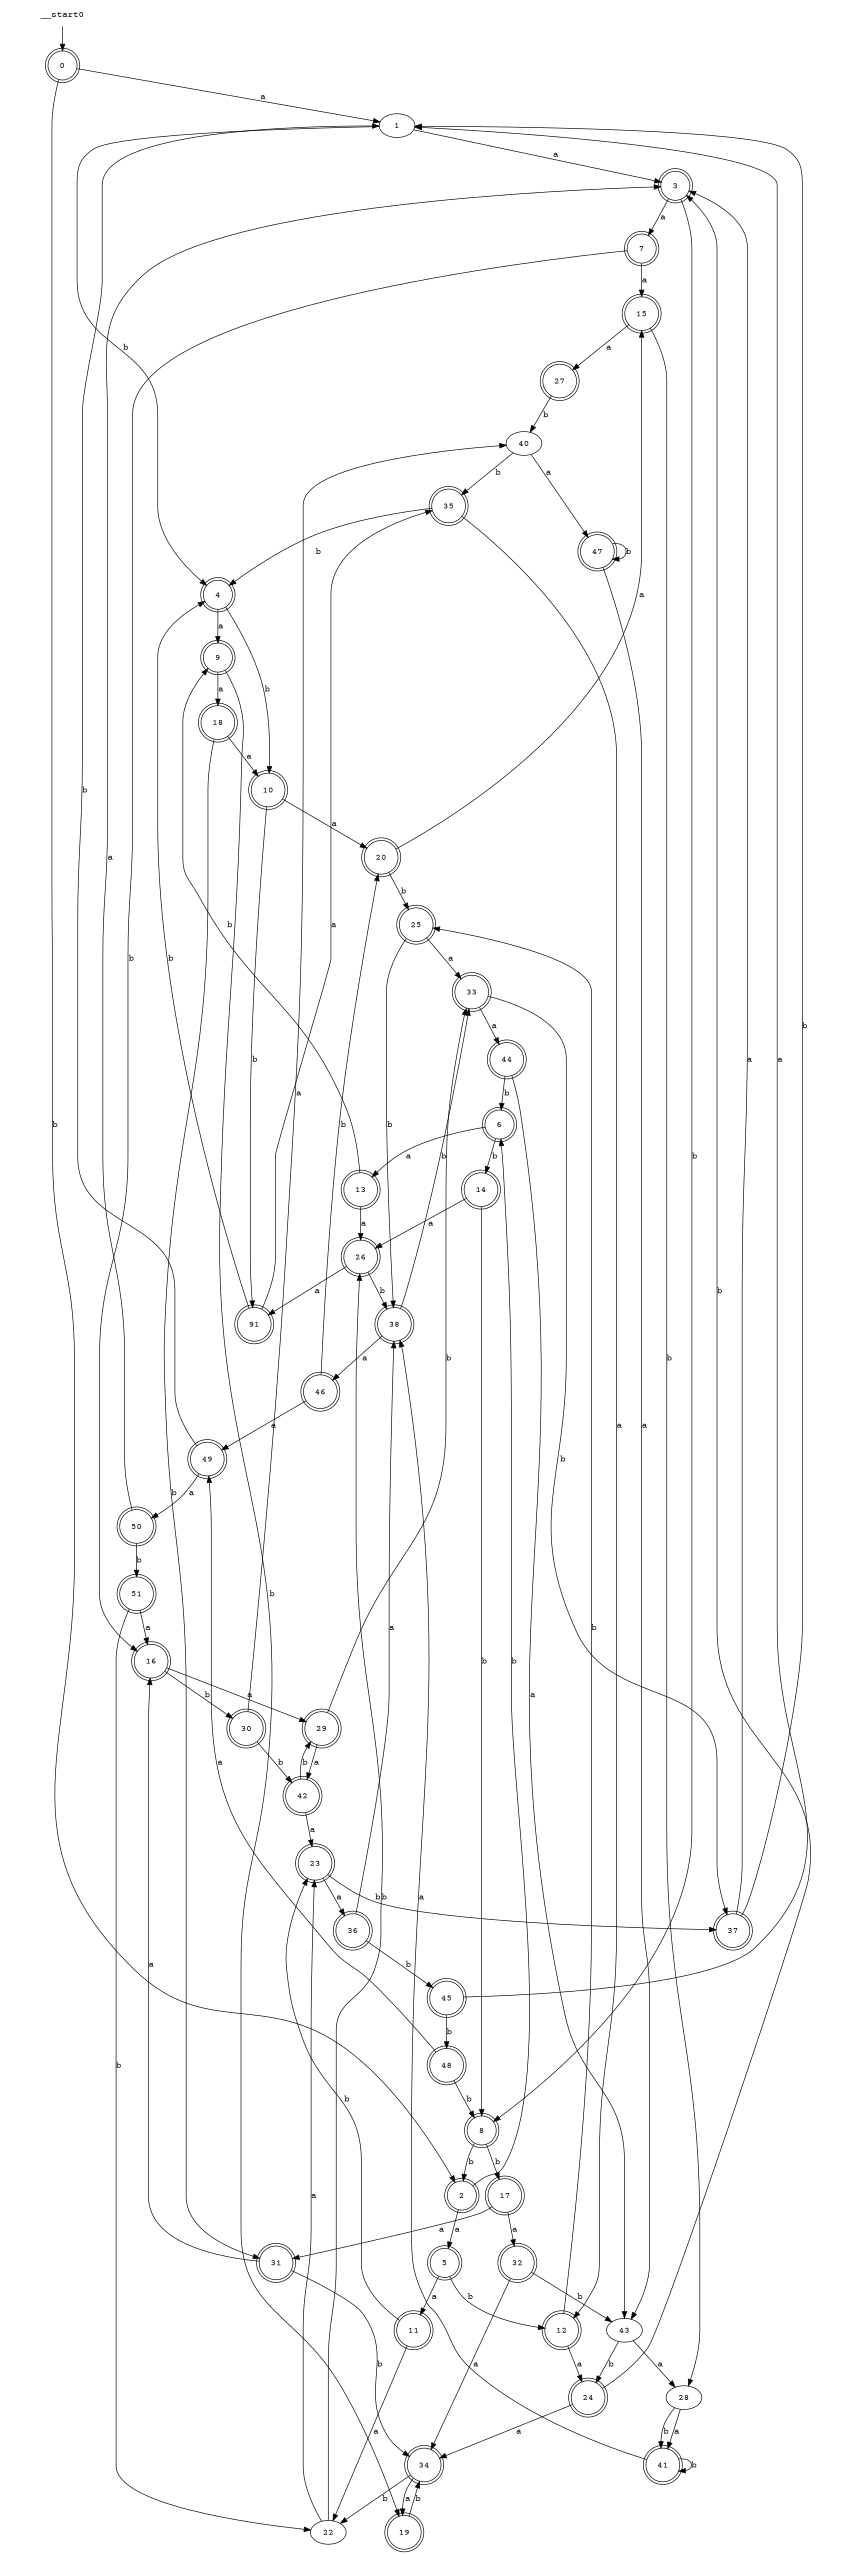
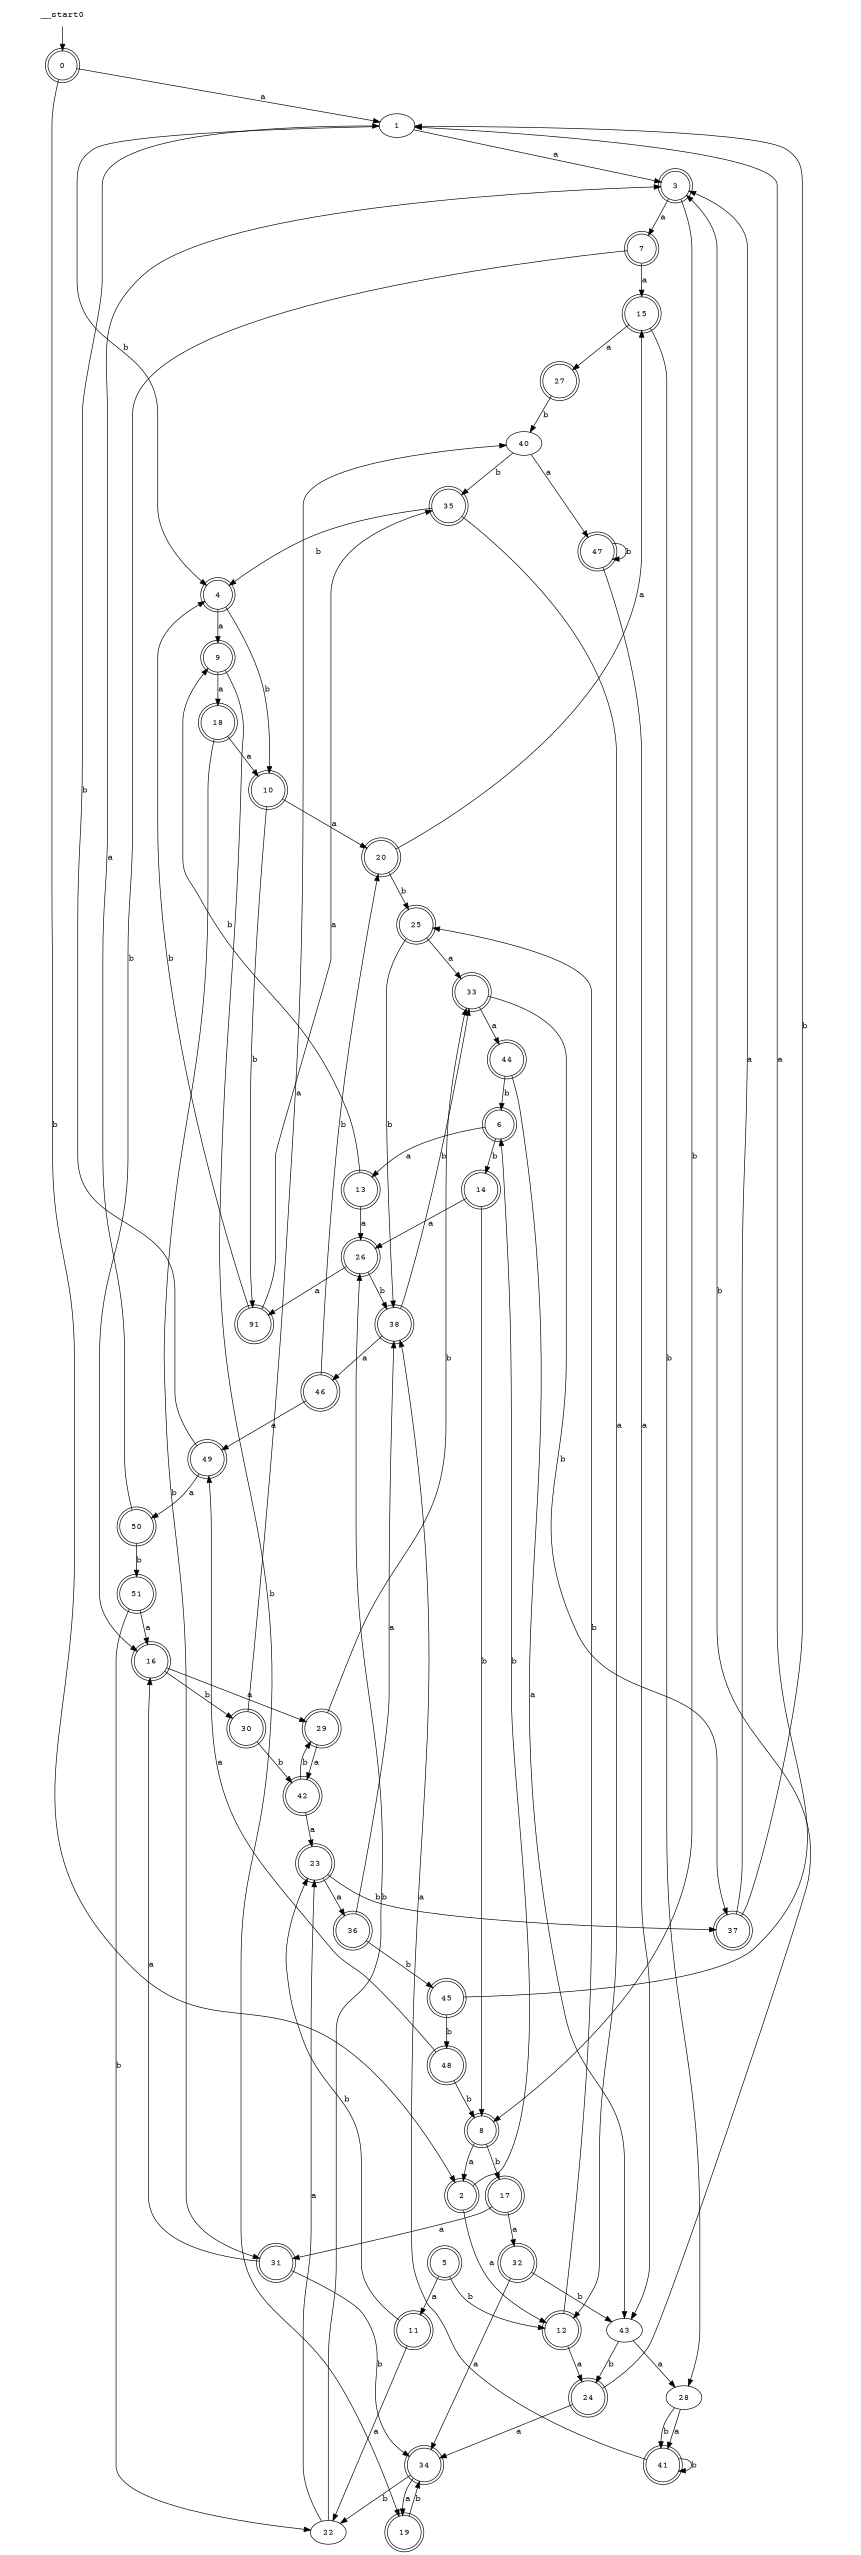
  digraph {
    fontname="Courier Prime"
    node [fontname="Courier Prime" shape=doublecircle]
    edge [fontname="Courier Prime"]
    __start0 [shape=none]
    0
    1 [shape=""]
    2
    3
    4
    5
    6
    7
    8
    9
    10
    11
    12
    13
    14
    15
    16
    17
    18
    19
    20
    n23 [label=91]
    22 [shape=""]
    23
    24
    25
    26
    27
    28 [shape=""]
    29
    30
    31
    32
    34
    35
    36
    37
    33
    38
    40 [shape=""]
    41
    42
    43 [shape=""]
    44
    45
    46
    47
    48
    49
    50
    51
    __start0 -> 0
    0 -> 1 [label=a]
    0 -> 2 [label=b]
    1 -> 3 [label=a]
    1 -> 4 [label=b]
-   2 -> 5 [label=a]
+   2 -> 12 [label=a]
    2 -> 6 [label=b]
    3 -> 7 [label=a]
    3 -> 8 [label=b]
    4 -> 9 [label=a]
    4 -> 10 [label=b]
    5 -> 11 [label=a]
    5 -> 12 [label=b]
    6 -> 13 [label=a]
    6 -> 14 [label=b]
    7 -> 15 [label=a]
    7 -> 16 [label=b]
-   8 -> 2 [label=b]
+   8 -> 2 [label=a]
    8 -> 17 [label=b]
    9 -> 18 [label=a]
    9 -> 19 [label=b]
    10 -> 20 [label=a]
    10 -> n23 [label=b]
    11 -> 22 [label=a]
    11 -> 23 [label=b]
    12 -> 24 [label=a]
    12 -> 25 [label=b]
    13 -> 9 [label=b]
    13 -> 26 [label=a]
    14 -> 8 [label=b]
    14 -> 26 [label=a]
    15 -> 27 [label=a]
    15 -> 28 [label=b]
    16 -> 29 [label=a]
    16 -> 30 [label=b]
    17 -> 31 [label=a]
    17 -> 32 [label=a]
    18 -> 10 [label=a]
    18 -> 31 [label=b]
    19 -> 34 [label=b]
    20 -> 15 [label=a]
    20 -> 25 [label=b]
    n23 -> 4 [label=b]
    n23 -> 35 [label=a]
    22 -> 23 [label=a]
    22 -> 26 [label=b]
    23 -> 36 [label=a]
    23 -> 37 [label=b]
    24 -> 3 [label=b]
    24 -> 34 [label=a]
    25 -> 33 [label=a]
    25 -> 38 [label=b]
    26 -> n23 [label=a]
    26 -> 38 [label=b]
    27 -> 40 [label=b]
    28 -> 41 [label=a]
    28 -> 41 [label=b]
    29 -> 33 [label=b]
    29 -> 42 [label=a]
    30 -> 40 [label=a]
    30 -> 42 [label=b]
    31 -> 16 [label=a]
    31 -> 34 [label=b]
    32 -> 34 [label=a]
    32 -> 43 [label=b]
    34 -> 19 [label=a]
    34 -> 22 [label=b]
    35 -> 4 [label=b]
    35 -> 12 [label=a]
    36 -> 38 [label=a]
    36 -> 45 [label=b]
    37 -> 1 [label=b]
    37 -> 3 [label=a]
    33 -> 37 [label=b]
    33 -> 44 [label=a]
    38 -> 33 [label=b]
    38 -> 46 [label=a]
    40 -> 35 [label=b]
    40 -> 47 [label=a]
    41 -> 38 [label=a]
    41 -> 41 [label=b]
    42 -> 23 [label=a]
    42 -> 29 [label=b]
    43 -> 24 [label=b]
    43 -> 28 [label=a]
    44 -> 6 [label=b]
    44 -> 43 [label=a]
    45 -> 1 [label=a]
    45 -> 48 [label=b]
    46 -> 20 [label=b]
    46 -> 49 [label=a]
    47 -> 43 [label=a]
    47 -> 47 [label=b]
    48 -> 8 [label=b]
    48 -> 49 [label=a]
    49 -> 1 [label=b]
    49 -> 50 [label=a]
    50 -> 3 [label=a]
    50 -> 51 [label=b]
    51 -> 16 [label=a]
    51 -> 22 [label=b]
  }
